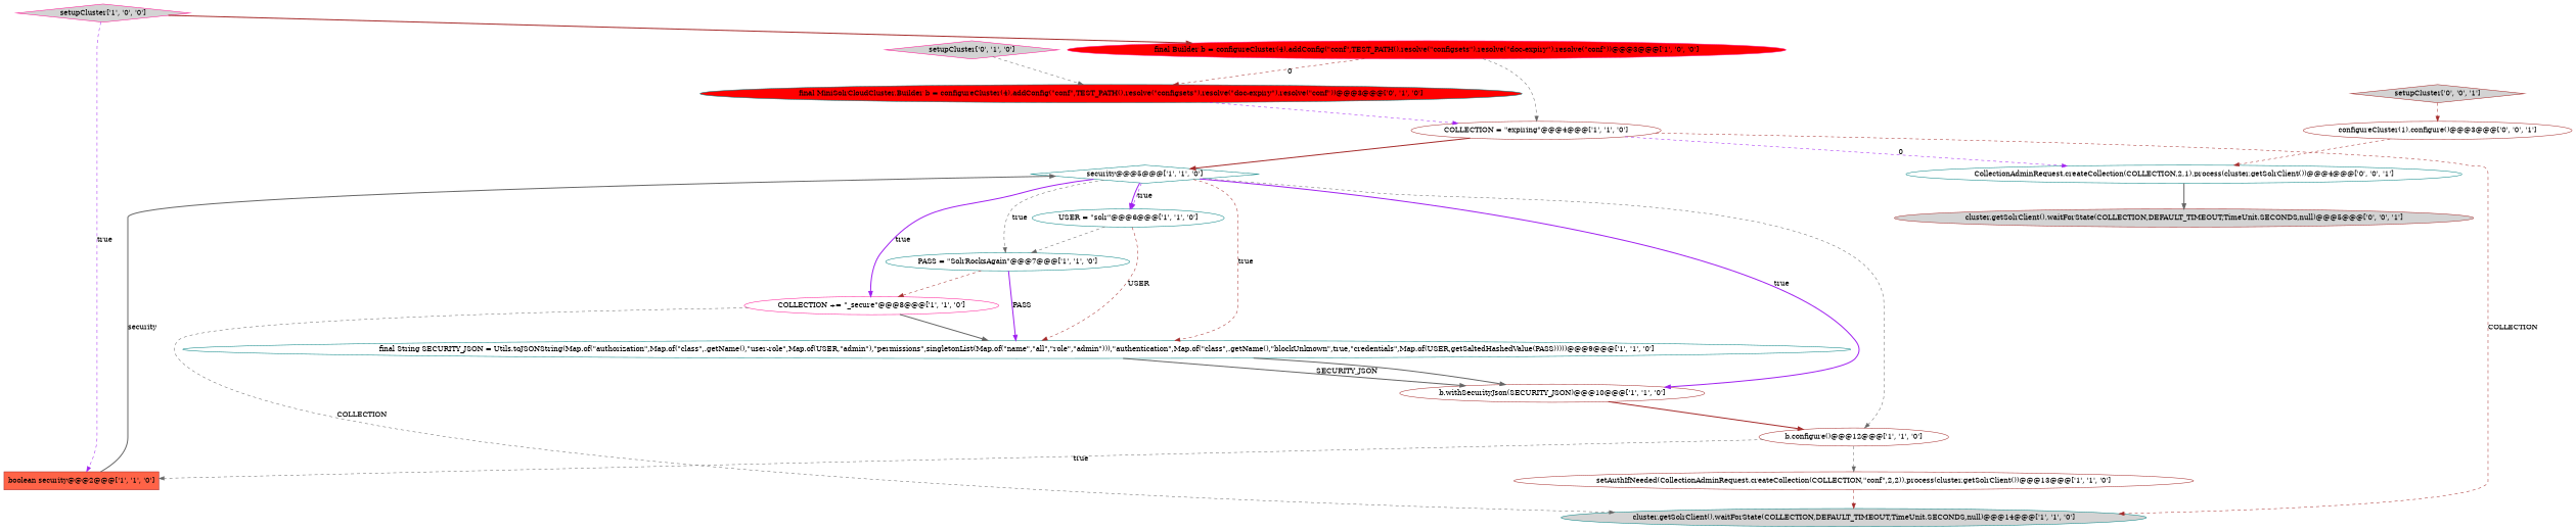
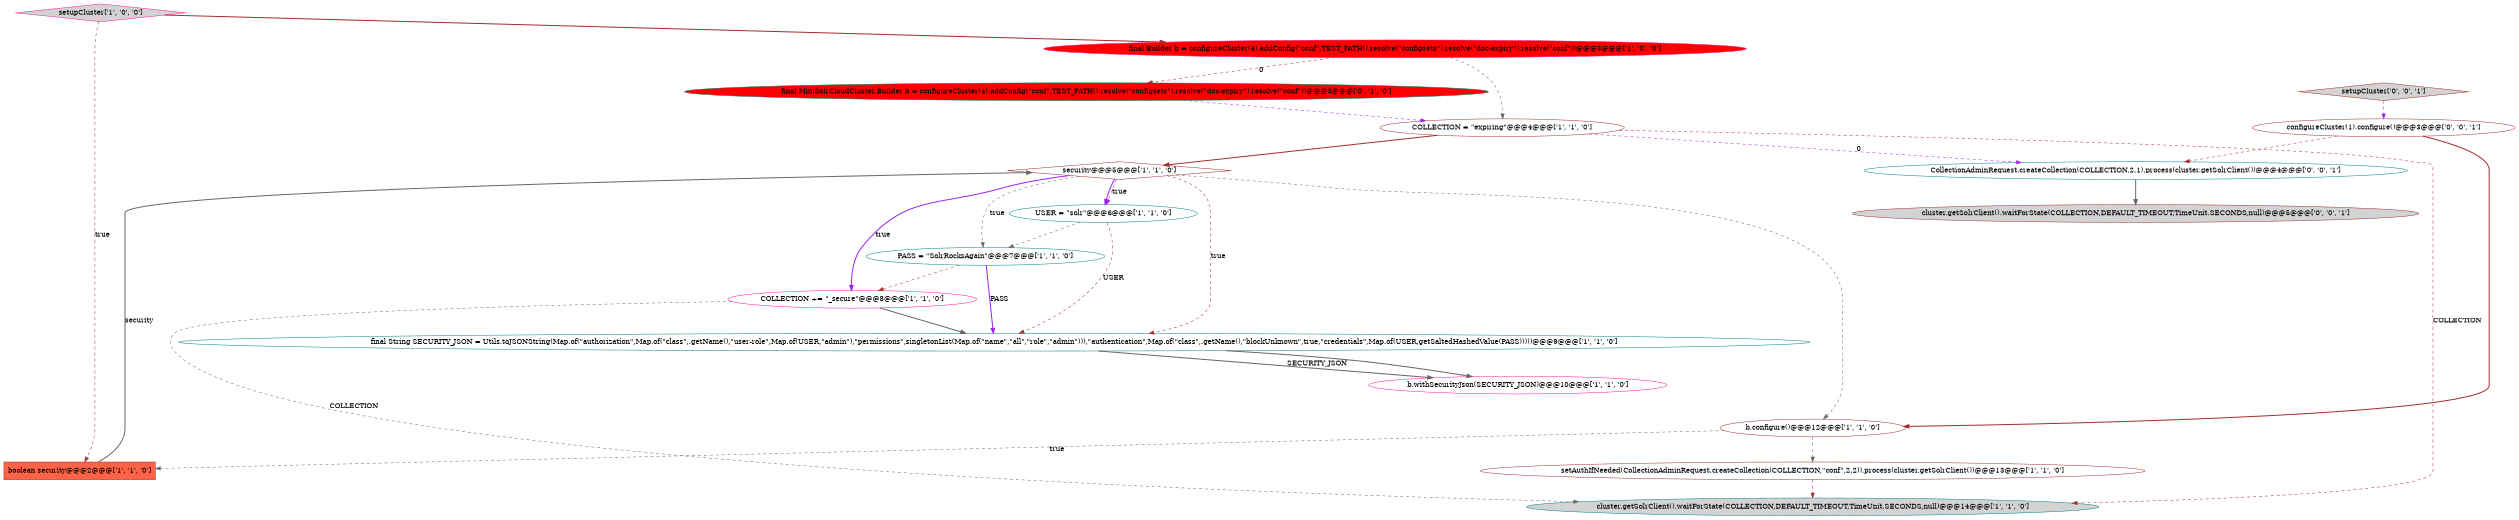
  digraph {
    fontname="DejaVu Serif"
    node [color=teal fillcolor=white fontname="DejaVu Serif" shape=ellipse style=filled]
    edge [color=gray40 fontname="DejaVu Serif" style=dashed]
-   n1 [label="security@@@5@@@['1', '1', '0']" shape=diamond]
+   n1 [color=brown label="security@@@5@@@['1', '1', '0']" shape=diamond]
    n2 [color=brown label="b.configure()@@@12@@@['1', '1', '0']"]
    n3 [label="PASS = \"SolrRocksAgain\"@@@7@@@['1', '1', '0']"]
    n4 [label="final String SECURITY_JSON = Utils.toJSONString(Map.of(\"authorization\",Map.of(\"class\",.getName(),\"user-role\",Map.of(USER,\"admin\"),\"permissions\",singletonList(Map.of(\"name\",\"all\",\"role\",\"admin\"))),\"authentication\",Map.of(\"class\",.getName(),\"blockUnknown\",true,\"credentials\",Map.of(USER,getSaltedHashedValue(PASS)))))@@@9@@@['1', '1', '0']"]
    n5 [label="USER = \"solr\"@@@6@@@['1', '1', '0']"]
-   n6 [color=brown label="b.withSecurityJson(SECURITY_JSON)@@@10@@@['1', '1', '0']"]
+   n6 [color=deeppink label="b.withSecurityJson(SECURITY_JSON)@@@10@@@['1', '1', '0']"]
    n7 [color=deeppink label="COLLECTION += \"_secure\"@@@8@@@['1', '1', '0']"]
    n8 [color=brown label="setAuthIfNeeded(CollectionAdminRequest.createCollection(COLLECTION,\"conf\",2,2)).process(cluster.getSolrClient())@@@13@@@['1', '1', '0']"]
    n9 [color=brown fillcolor=tomato label="boolean security@@@2@@@['1', '1', '0']" shape=box]
    n10 [fillcolor=lightgray label="cluster.getSolrClient().waitForState(COLLECTION,DEFAULT_TIMEOUT,TimeUnit.SECONDS,null)@@@14@@@['1', '1', '0']"]
    n11 [color=deeppink fillcolor=red label="final Builder b = configureCluster(4).addConfig(\"conf\",TEST_PATH().resolve(\"configsets\").resolve(\"doc-expiry\").resolve(\"conf\"))@@@3@@@['1', '0', '0']"]
    n12 [fillcolor=red label="final MiniSolrCloudCluster.Builder b = configureCluster(4).addConfig(\"conf\",TEST_PATH().resolve(\"configsets\").resolve(\"doc-expiry\").resolve(\"conf\"))@@@3@@@['0', '1', '0']"]
    n13 [color=brown label="COLLECTION = \"expiring\"@@@4@@@['1', '1', '0']"]
    n14 [label="CollectionAdminRequest.createCollection(COLLECTION,2,1).process(cluster.getSolrClient())@@@4@@@['0', '0', '1']"]
-   n15 [color=deeppink fillcolor=lightgray label="setupCluster['0', '1', '0']" shape=diamond]
    n16 [color=deeppink fillcolor=lightgray label="setupCluster['1', '0', '0']" shape=diamond]
    n17 [color=brown label="configureCluster(1).configure()@@@3@@@['0', '0', '1']"]
    n18 [color=brown fillcolor=lightgray label="cluster.getSolrClient().waitForState(COLLECTION,DEFAULT_TIMEOUT,TimeUnit.SECONDS,null)@@@5@@@['0', '0', '1']"]
    n19 [color=brown fillcolor=lightgray label="setupCluster['0', '0', '1']" shape=diamond]
    n1 -> n2
    n1 -> n3 [label=true]
    n1 -> n4 [color=brown label=true]
    n1 -> n5 [color=purple style=bold]
    n1 -> n5 [color=purple label=true]
-   n1 -> n6 [color=purple label=true style=bold]
    n1 -> n7 [color=purple label=true style=bold]
    n2 -> n8
    n2 -> n9 [label=true]
    n3 -> n4 [color=purple label=PASS style=bold]
    n3 -> n7 [color=brown]
    n4 -> n6 [label=SECURITY_JSON style=bold]
    n4 -> n6 [style=bold]
    n5 -> n3
    n5 -> n4 [color=brown label=USER]
-   n6 -> n2 [color=brown style=bold]
+   n17 -> n2 [color=brown style=bold]
    n7 -> n4 [style=bold]
    n7 -> n10 [label=COLLECTION]
    n8 -> n10 [color=brown]
    n9 -> n1 [label=security style=bold]
    n11 -> n12 [color=brown label=0]
    n11 -> n13
    n12 -> n13 [color=purple]
    n13 -> n1 [color=brown style=bold]
    n13 -> n10 [color=brown label=COLLECTION]
    n13 -> n14 [color=purple label=0]
    n14 -> n18 [style=bold]
-   n15 -> n12
-   n16 -> n9 [color=purple label=true]
+   n16 -> n9 [color=brown label=true]
    n16 -> n11 [color=brown style=bold]
    n17 -> n14 [color=brown]
-   n19 -> n17 [color=brown]
+   n19 -> n17 [color=purple]
  }
